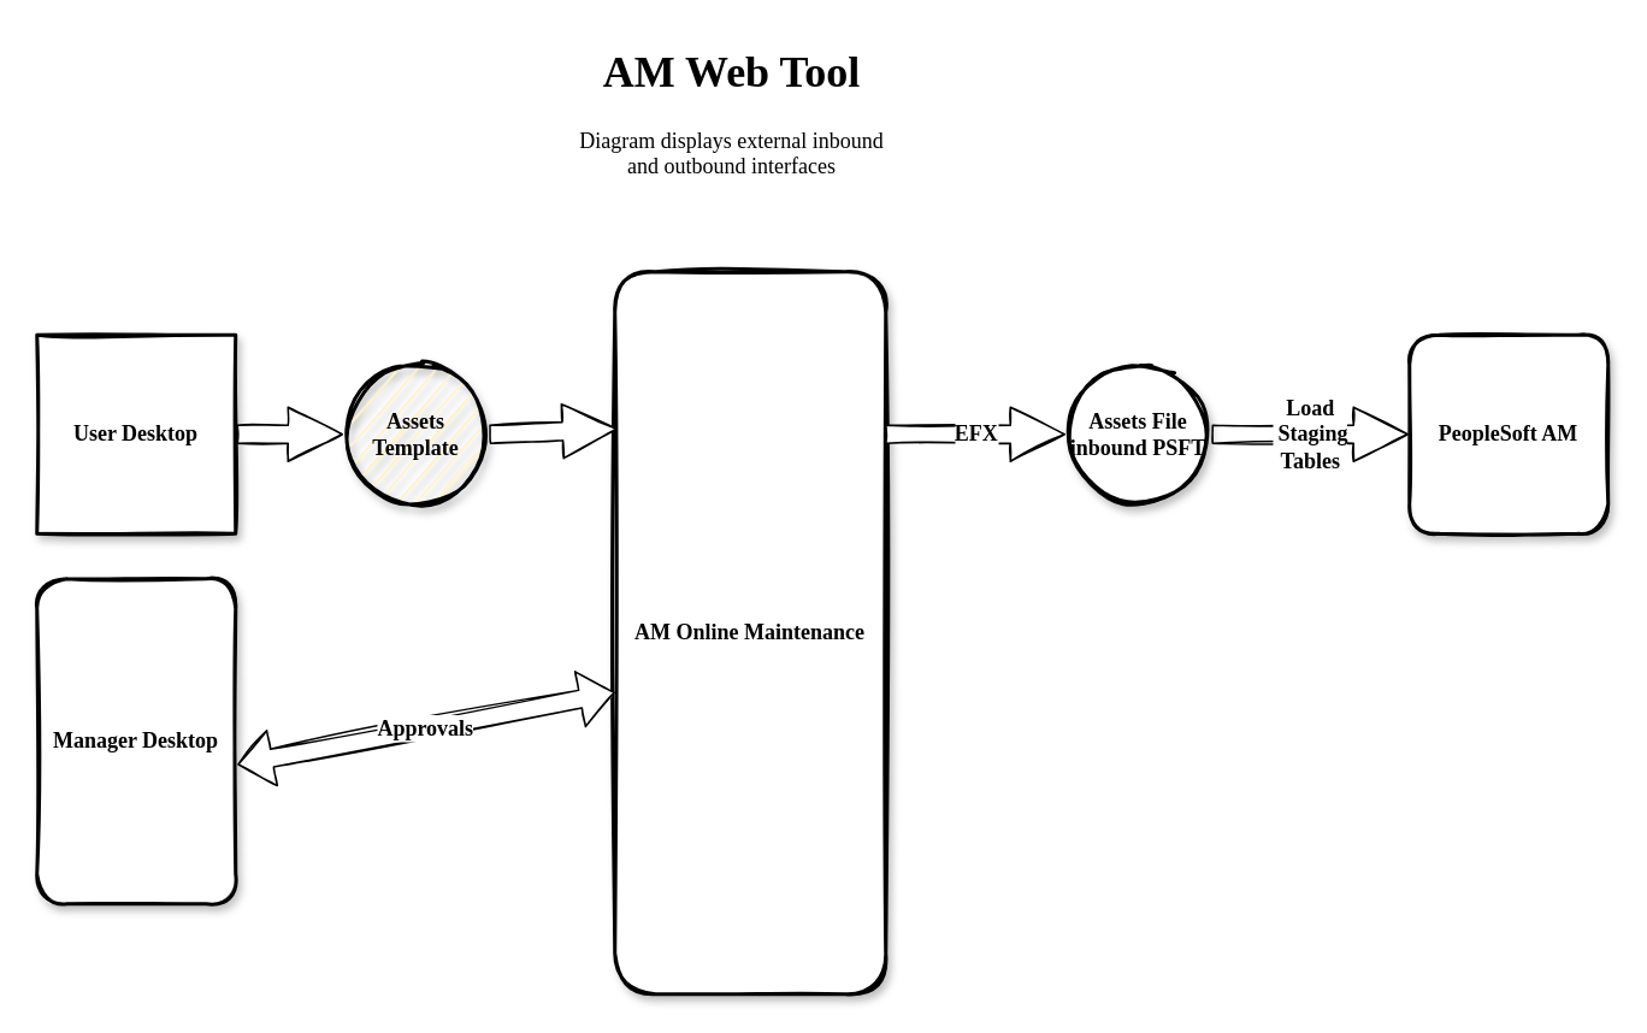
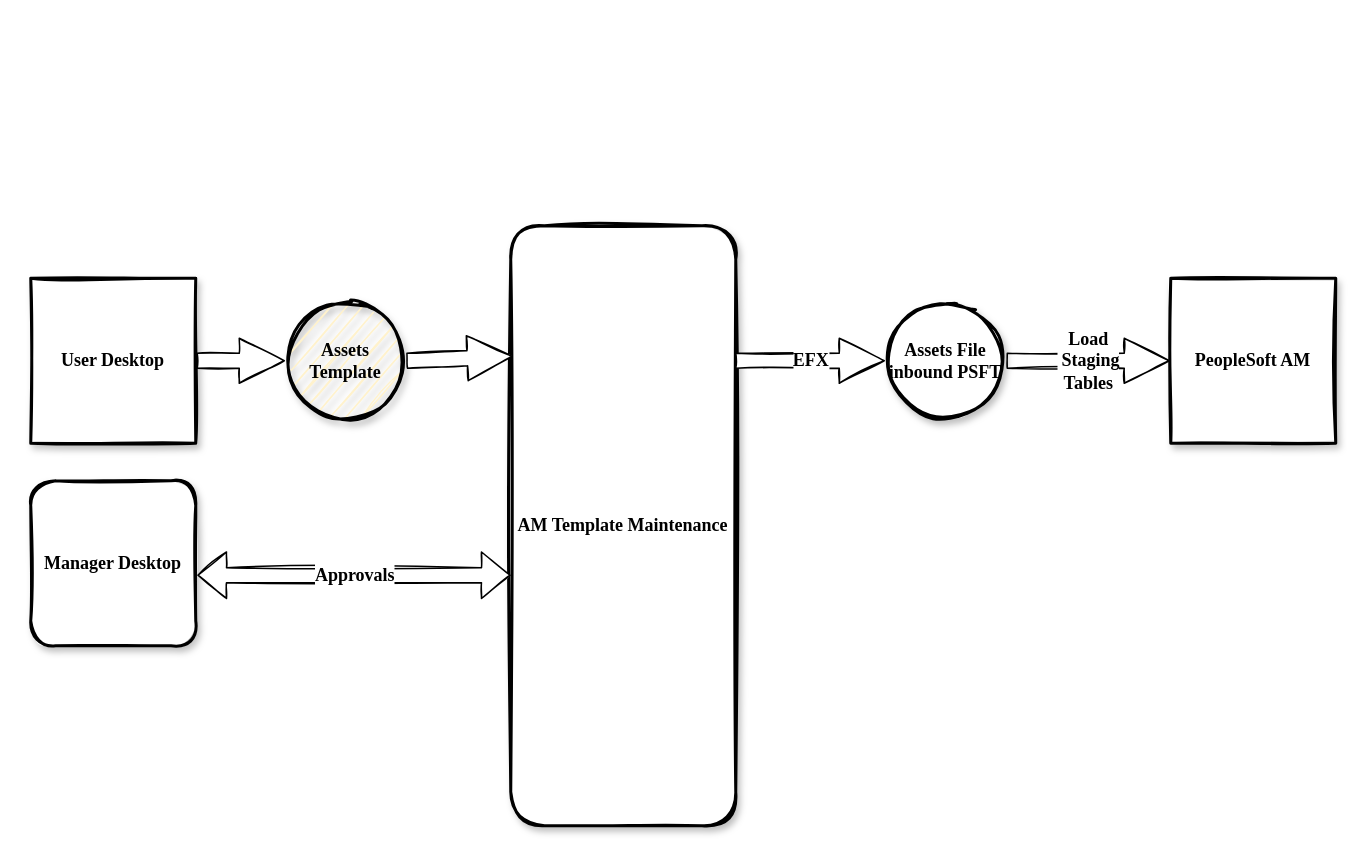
  <mxCell id="0" />
  <mxCell id="1" parent="0" />
- <mxCell id="2" value="AM Online Maintenance" style="whiteSpace=wrap;html=1;shadow=1;strokeWidth=2;perimeterSpacing=1;rounded=1;sketch=1;gradientColor=#ffffff;fontStyle=1;fontFamily=Verdana;" parent="1" vertex="1"><mxGeometry x="340" y="150" width="150" height="400" as="geometry" /></mxCell>
+ <mxCell id="2" value="AM Template Maintenance" style="whiteSpace=wrap;html=1;shadow=1;strokeWidth=2;perimeterSpacing=1;rounded=1;sketch=1;gradientColor=#ffffff;fontStyle=1;fontFamily=Verdana;" parent="1" vertex="1"><mxGeometry x="340" y="150" width="150" height="400" as="geometry" /></mxCell>
  <mxCell id="3" value="Load&lt;br&gt;&amp;nbsp;Staging&lt;br&gt;Tables" style="edgeStyle=orthogonalEdgeStyle;shape=arrow;curved=0;rounded=1;sketch=1;orthogonalLoop=1;jettySize=auto;html=1;shadow=0;fillColor=#ffffff;gradientColor=#ffffff;fontFamily=Verdana;fontSize=12;snapToPoint=1;fontStyle=1" parent="1" source="4" target="5" edge="1"><mxGeometry relative="1" as="geometry" /></mxCell>
  <mxCell id="4" value="Assets File inbound PSFT" style="ellipse;whiteSpace=wrap;html=1;aspect=fixed;shadow=1;strokeWidth=2;perimeterSpacing=1;rounded=1;sketch=1;fontStyle=1;fontFamily=Verdana;" parent="1" vertex="1"><mxGeometry x="590" y="200" width="80" height="80" as="geometry" /></mxCell>
- <mxCell id="5" value="PeopleSoft AM" style="whiteSpace=wrap;html=1;aspect=fixed;shadow=1;strokeWidth=2;perimeterSpacing=1;rounded=1;sketch=1;gradientColor=#ffffff;fontStyle=1;fontFamily=Verdana;" parent="1" vertex="1"><mxGeometry x="780" y="185" width="110" height="110" as="geometry" /></mxCell>
+ <mxCell id="5" value="PeopleSoft AM" style="whiteSpace=wrap;html=1;aspect=fixed;shadow=1;strokeWidth=2;perimeterSpacing=1;sketch=1;gradientColor=#ffffff;fontStyle=1;fontFamily=Verdana;rounded=0;" parent="1" vertex="1"><mxGeometry x="780" y="185" width="110" height="110" as="geometry" /></mxCell>
  <mxCell id="6" value="User Desktop" style="whiteSpace=wrap;html=1;aspect=fixed;shadow=1;strokeWidth=2;perimeterSpacing=1;sketch=1;gradientColor=#ffffff;fontStyle=1;fontFamily=Verdana;rounded=0;" parent="1" vertex="1"><mxGeometry x="20" y="185" width="110" height="110" as="geometry" /></mxCell>
  <mxCell id="7" value="Assets Template" style="ellipse;whiteSpace=wrap;html=1;aspect=fixed;shadow=1;strokeWidth=2;perimeterSpacing=1;rounded=1;sketch=1;fontStyle=1;fontFamily=Verdana;fillColor=#fff2cc;" parent="1" vertex="1"><mxGeometry x="190" y="200" width="80" height="80" as="geometry" /></mxCell>
  <mxCell id="8" value="" style="edgeStyle=orthogonalEdgeStyle;shape=arrow;curved=0;rounded=1;sketch=1;orthogonalLoop=1;jettySize=auto;html=1;shadow=0;fillColor=#ffffff;gradientColor=#ffffff;fontFamily=Verdana;fontSize=12;snapToPoint=1;exitX=1;exitY=0.5;exitDx=0;exitDy=0;entryX=0.013;entryY=0.219;entryDx=0;entryDy=0;entryPerimeter=0;" parent="1" source="7" target="2" edge="1"><mxGeometry relative="1" as="geometry"><mxPoint x="290" y="244.5" as="sourcePoint" /><mxPoint x="340" y="243" as="targetPoint" /></mxGeometry></mxCell>
  <mxCell id="9" value="EFX" style="edgeStyle=orthogonalEdgeStyle;shape=arrow;curved=0;rounded=1;sketch=1;orthogonalLoop=1;jettySize=auto;html=1;shadow=0;fillColor=#ffffff;gradientColor=#ffffff;fontFamily=Verdana;fontSize=12;snapToPoint=1;fontStyle=1" parent="1" target="4" edge="1"><mxGeometry relative="1" as="geometry"><mxPoint x="490" y="240" as="sourcePoint" /><mxPoint x="558" y="239.5" as="targetPoint" /></mxGeometry></mxCell>
  <mxCell id="10" value="" style="edgeStyle=orthogonalEdgeStyle;shape=arrow;curved=0;rounded=1;sketch=1;orthogonalLoop=1;jettySize=auto;html=1;shadow=0;fillColor=#ffffff;gradientColor=#ffffff;fontFamily=Verdana;fontSize=12;snapToPoint=1;entryX=0;entryY=0.5;entryDx=0;entryDy=0;exitX=1;exitY=0.5;exitDx=0;exitDy=0;" parent="1" source="6" target="7" edge="1"><mxGeometry relative="1" as="geometry"><mxPoint x="130" y="244.5" as="sourcePoint" /><mxPoint x="178" y="244.5" as="targetPoint" /></mxGeometry></mxCell>
- <mxCell id="11" value="Manager Desktop" style="whiteSpace=wrap;html=1;aspect=fixed;shadow=1;strokeWidth=2;perimeterSpacing=1;rounded=1;sketch=1;gradientColor=#ffffff;fontStyle=1;fontFamily=Verdana;" parent="1" vertex="1"><mxGeometry x="20" y="320" width="110" height="180" as="geometry" /></mxCell>
+ <mxCell id="11" value="Manager Desktop" style="whiteSpace=wrap;html=1;aspect=fixed;shadow=1;strokeWidth=2;perimeterSpacing=1;rounded=1;sketch=1;gradientColor=#ffffff;fontStyle=1;fontFamily=Verdana;" parent="1" vertex="1"><mxGeometry x="20" y="320" width="110" height="110" as="geometry" /></mxCell>
  <mxCell id="12" value="Approvals" style="shape=flexArrow;endArrow=classic;startArrow=classic;html=1;shadow=0;fillColor=#ffffff;gradientColor=#ffffff;fontFamily=Verdana;fontSize=12;exitX=1;exitY=0.571;exitDx=0;exitDy=0;exitPerimeter=0;snapToPoint=1;sketch=1;fontStyle=1" parent="1" source="11" edge="1"><mxGeometry width="50" height="50" relative="1" as="geometry"><mxPoint x="210" y="390" as="sourcePoint" /><mxPoint x="340" y="383" as="targetPoint" /></mxGeometry></mxCell>
- <mxCell id="13" value="&lt;h1&gt;AM Web Tool&lt;/h1&gt;&lt;p&gt;Diagram displays external inbound and outbound interfaces&lt;/p&gt;" style="text;html=1;strokeColor=none;fillColor=none;spacing=5;spacingTop=-20;whiteSpace=wrap;overflow=hidden;rounded=0;sketch=0;fontFamily=Verdana;fontSize=12;align=center;" vertex="1" parent="1"><mxGeometry x="310" y="20" width="190" height="100" as="geometry" /></mxCell>
